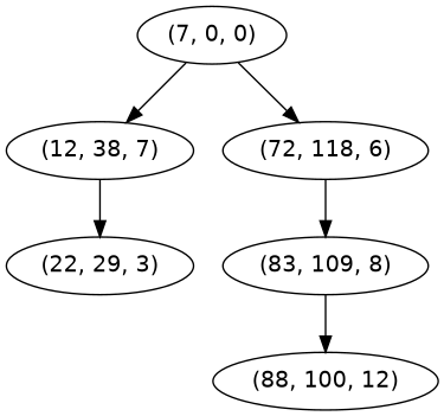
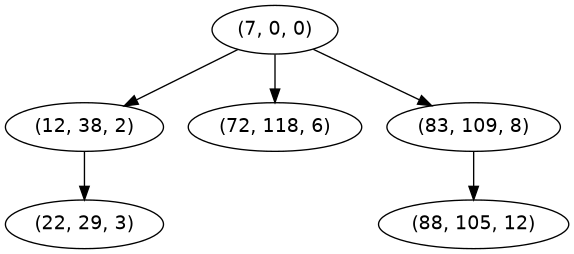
  digraph {
    fontname="DejaVu Sans"
    node [fontname="DejaVu Sans"]
    edge [fontname="DejaVu Sans"]
    n1 [label="(7, 0, 0)"]
-   "(12, 38, 2)" [label="(12, 38, 7)"]
+   "(12, 38, 2)"
    "(72, 118, 6)"
    n4 [label="(22, 29, 3)"]
    "(83, 109, 8)"
-   "(88, 100, 12)"
+   "(88, 100, 12)" [label="(88, 105, 12)"]
    n1 -> "(12, 38, 2)"
    n1 -> "(72, 118, 6)"
    "(12, 38, 2)" -> n4
-   "(72, 118, 6)" -> "(83, 109, 8)"
+   n1 -> "(83, 109, 8)"
    "(83, 109, 8)" -> "(88, 100, 12)"
  }
